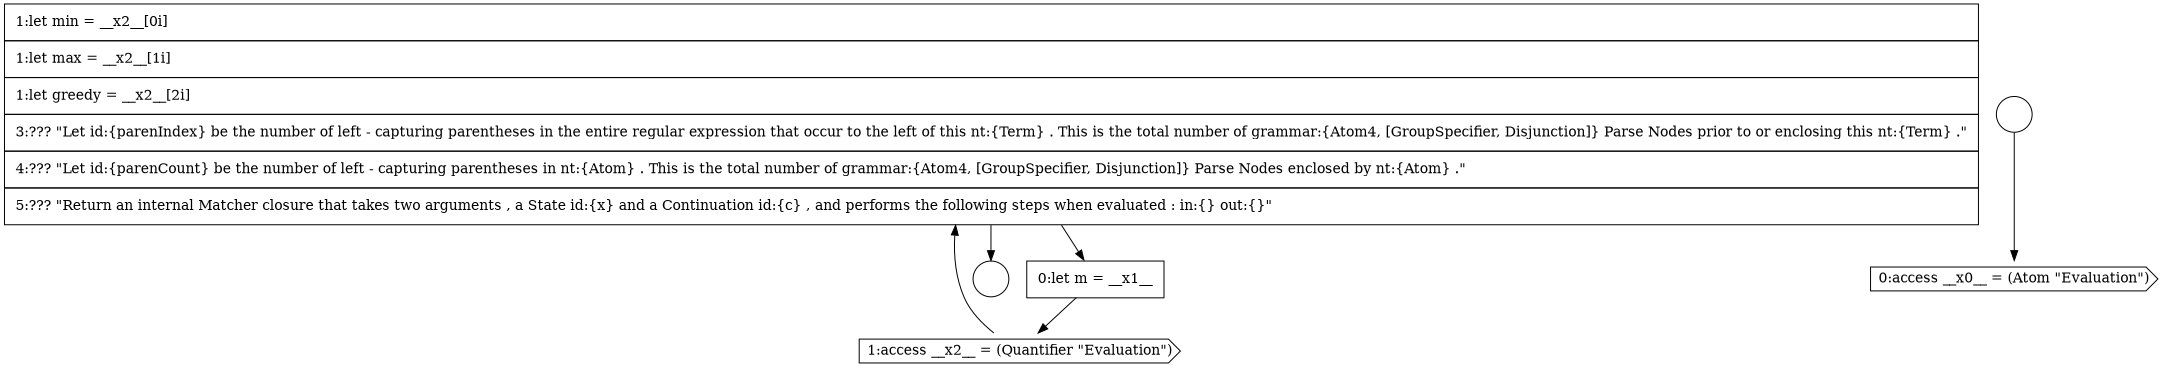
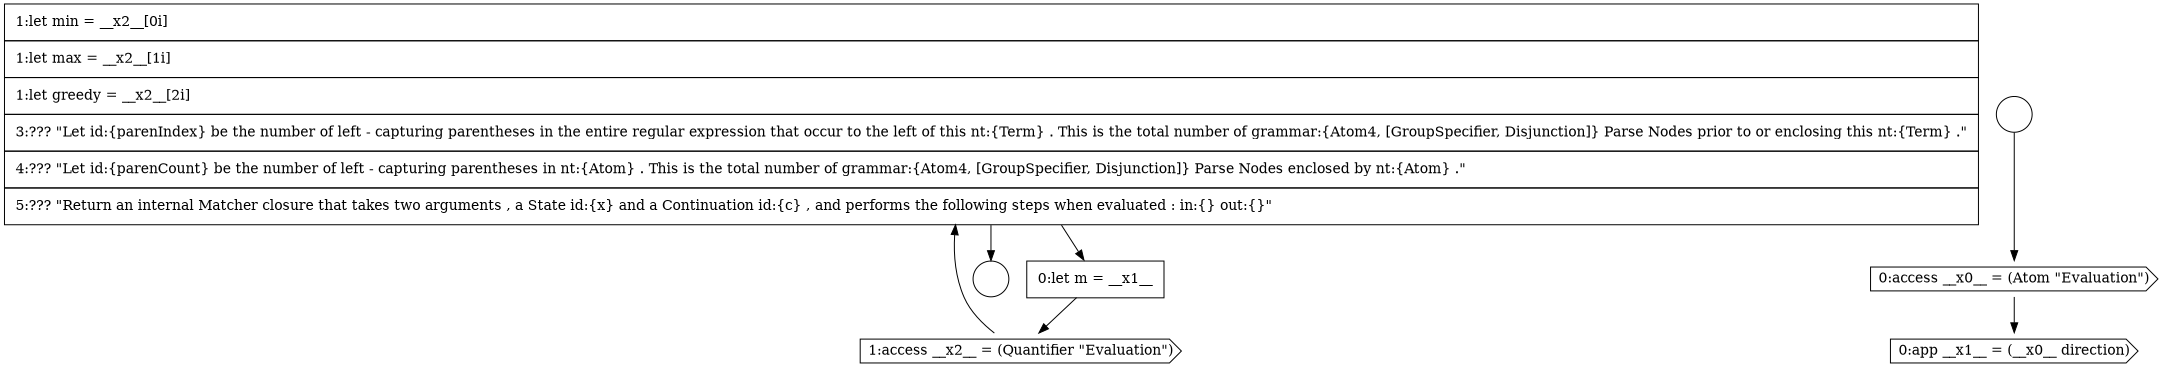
  digraph {
    node [color=black fillcolor=white shape=cds style=filled]
    edge [color=black]
    n1 [label=" " shape=circle]
    n2 [label=<<font color="black">0:access __x0__ = (Atom &quot;Evaluation&quot;)</font>>]
+   n3 [label=<<font color="black">0:app __x1__ = (__x0__ direction)</font>>]
    n4 [label=<<font color="black">     <table border="0" cellborder="1" cellspacing="0" cellpadding="10">       <tr><td align="left">0:let m = __x1__</td></tr>     </table>   </font>> margin=0 shape=none]
    n5 [label=<<font color="black">1:access __x2__ = (Quantifier &quot;Evaluation&quot;)</font>>]
    n6 [label=<<font color="black">     <table border="0" cellborder="1" cellspacing="0" cellpadding="10">       <tr><td align="left">1:let min = __x2__[0i]</td></tr>       <tr><td align="left">1:let max = __x2__[1i]</td></tr>       <tr><td align="left">1:let greedy = __x2__[2i]</td></tr>       <tr><td align="left">3:??? &quot;Let id:{parenIndex} be the number of left - capturing parentheses in the entire regular expression that occur to the left of this nt:{Term} . This is the total number of grammar:{Atom4, [GroupSpecifier, Disjunction]} Parse Nodes prior to or enclosing this nt:{Term} .&quot;</td></tr>       <tr><td align="left">4:??? &quot;Let id:{parenCount} be the number of left - capturing parentheses in nt:{Atom} . This is the total number of grammar:{Atom4, [GroupSpecifier, Disjunction]} Parse Nodes enclosed by nt:{Atom} .&quot;</td></tr>       <tr><td align="left">5:??? &quot;Return an internal Matcher closure that takes two arguments , a State id:{x} and a Continuation id:{c} , and performs the following steps when evaluated : in:{} out:{}&quot;</td></tr>     </table>   </font>> margin=0 shape=none]
    n7 [label=" " shape=circle]
+   n2 -> n3
    n4 -> n5
    n5 -> n6
    n6 -> n1
    n6 -> n4
    n7 -> n2
  }
